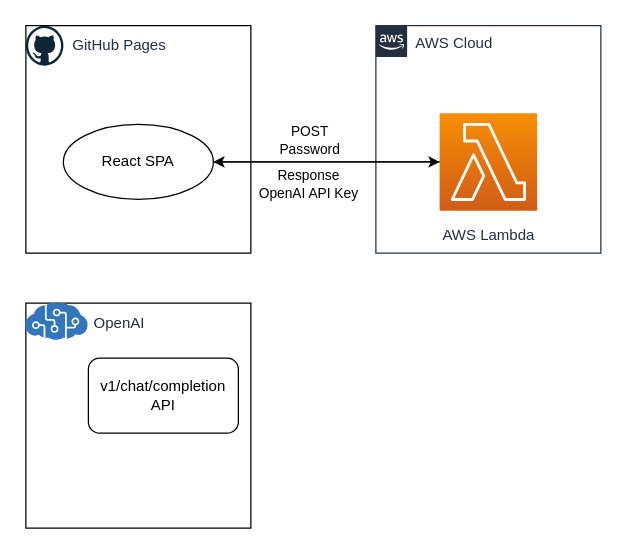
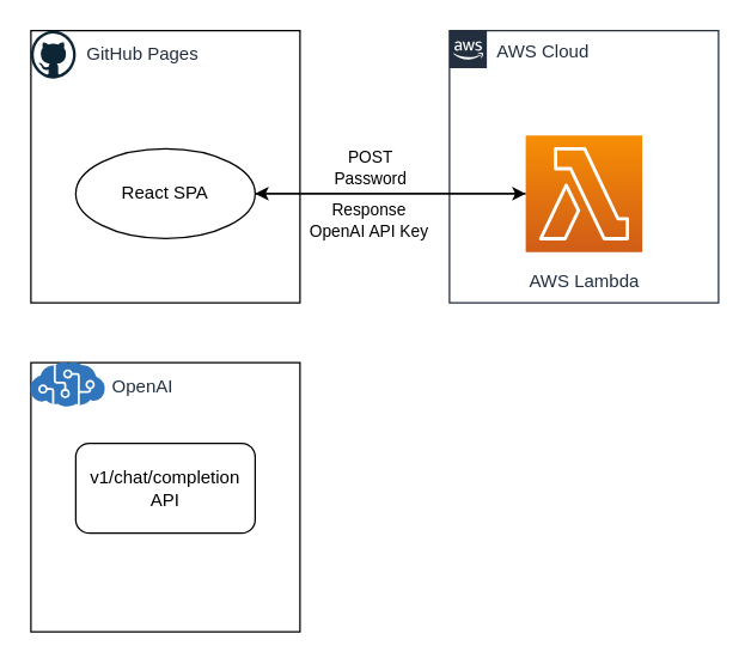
  <mxCell id="0" />
  <mxCell id="1" parent="0" />
  <mxCell id="2" value="" style="rounded=0;whiteSpace=wrap;html=1;fillColor=none;" vertex="1" parent="1"><mxGeometry x="20" y="242" width="180" height="180" as="geometry" /></mxCell>
  <mxCell id="3" value="" style="rounded=0;whiteSpace=wrap;html=1;fillColor=none;" vertex="1" parent="1"><mxGeometry x="20" y="20" width="180" height="182" as="geometry" /></mxCell>
  <mxCell id="4" value="AWS Cloud" style="points=[[0,0],[0.25,0],[0.5,0],[0.75,0],[1,0],[1,0.25],[1,0.5],[1,0.75],[1,1],[0.75,1],[0.5,1],[0.25,1],[0,1],[0,0.75],[0,0.5],[0,0.25]];outlineConnect=0;gradientColor=none;html=1;whiteSpace=wrap;fontSize=12;fontStyle=0;shape=mxgraph.aws4.group;grIcon=mxgraph.aws4.group_aws_cloud_alt;strokeColor=#232F3E;fillColor=none;verticalAlign=top;align=left;spacingLeft=30;fontColor=#232F3E;dashed=0;labelBackgroundColor=#ffffff;" parent="1" vertex="1"><mxGeometry x="300" y="20" width="180" height="182" as="geometry" /></mxCell>
  <mxCell id="5" value="AWS Lambda" style="outlineConnect=0;fontColor=#232F3E;gradientColor=#F78E04;gradientDirection=north;fillColor=#D05C17;strokeColor=#ffffff;dashed=0;verticalLabelPosition=bottom;verticalAlign=top;align=center;html=1;fontSize=12;fontStyle=0;aspect=fixed;shape=mxgraph.aws4.resourceIcon;resIcon=mxgraph.aws4.lambda;labelBackgroundColor=#ffffff;spacingTop=6;" vertex="1" parent="1"><mxGeometry x="351" y="90" width="78" height="78" as="geometry" /></mxCell>
  <mxCell id="6" value="" style="group" vertex="1" connectable="0" parent="1"><mxGeometry x="20" y="20" width="120" height="32" as="geometry" /></mxCell>
  <mxCell id="7" value="&#10;&#10;&lt;span style=&quot;color: rgb(35, 47, 62); font-family: helvetica; font-size: 12px; font-style: normal; font-weight: 400; letter-spacing: normal; text-align: left; text-indent: 0px; text-transform: none; word-spacing: 0px; background-color: rgb(255, 255, 255); display: inline; float: none;&quot;&gt;GitHub Pages&lt;/span&gt;&#10;&#10;" style="text;html=1;strokeColor=none;fillColor=none;align=center;verticalAlign=middle;whiteSpace=wrap;rounded=0;" vertex="1" parent="6"><mxGeometry x="30" y="6" width="90" height="20" as="geometry" /></mxCell>
  <mxCell id="8" value="" style="dashed=0;outlineConnect=0;html=1;align=center;labelPosition=center;verticalLabelPosition=bottom;verticalAlign=top;shape=mxgraph.weblogos.github" vertex="1" parent="6"><mxGeometry width="30" height="32" as="geometry" /></mxCell>
  <mxCell id="9" style="edgeStyle=orthogonalEdgeStyle;rounded=0;orthogonalLoop=1;jettySize=auto;html=1;exitX=1;exitY=0.5;exitDx=0;exitDy=0;" edge="1" parent="1" source="13" target="5"><mxGeometry relative="1" as="geometry" /></mxCell>
  <mxCell id="10" value="POST&lt;br&gt;Password" style="edgeLabel;html=1;align=center;verticalAlign=middle;resizable=0;points=[];" vertex="1" connectable="0" parent="9"><mxGeometry x="-0.087" relative="1" as="geometry"><mxPoint x="-7" y="-18" as="offset" /></mxGeometry></mxCell>
  <mxCell id="11" style="edgeStyle=orthogonalEdgeStyle;rounded=0;orthogonalLoop=1;jettySize=auto;html=1;entryX=1;entryY=0.5;entryDx=0;entryDy=0;" edge="1" parent="1" source="5" target="13"><mxGeometry relative="1" as="geometry"><mxPoint x="310" y="252" as="targetPoint" /></mxGeometry></mxCell>
  <mxCell id="12" value="Response&lt;br&gt;OpenAI API Key" style="edgeLabel;html=1;align=center;verticalAlign=middle;resizable=0;points=[];" vertex="1" connectable="0" parent="11"><mxGeometry x="0.403" y="2" relative="1" as="geometry"><mxPoint x="21" y="15" as="offset" /></mxGeometry></mxCell>
  <mxCell id="13" value="React SPA" style="ellipse;whiteSpace=wrap;html=1;fillColor=none;" vertex="1" parent="1"><mxGeometry x="50" y="99" width="120" height="60" as="geometry" /></mxCell>
- <mxCell id="14" value="v1/chat/completion&lt;br&gt;API" style="rounded=1;whiteSpace=wrap;html=1;fillColor=none;" vertex="1" parent="1"><mxGeometry x="70" y="286" width="120" height="60" as="geometry" /></mxCell>
+ <mxCell id="14" value="v1/chat/completion&lt;br&gt;API" style="rounded=1;whiteSpace=wrap;html=1;fillColor=none;" vertex="1" parent="1"><mxGeometry x="50" y="296" width="120" height="60" as="geometry" /></mxCell>
  <mxCell id="15" value="" style="group" vertex="1" connectable="0" parent="1"><mxGeometry x="20" y="242" width="120" height="32" as="geometry" /></mxCell>
  <mxCell id="16" value="" style="group" vertex="1" connectable="0" parent="15"><mxGeometry width="120" height="32" as="geometry" /></mxCell>
  <mxCell id="17" value="&lt;span style=&quot;background-color: rgb(255 , 255 , 255) ; color: rgb(35 , 47 , 62) ; font-family: &amp;#34;helvetica&amp;#34; ; text-align: left&quot;&gt;OpenAI&lt;/span&gt;" style="text;html=1;strokeColor=none;fillColor=none;align=center;verticalAlign=middle;whiteSpace=wrap;rounded=0;" vertex="1" parent="16"><mxGeometry x="30" y="6" width="90" height="20" as="geometry" /></mxCell>
  <mxCell id="18" value="" style="aspect=fixed;html=1;points=[];align=center;image;fontSize=12;image=img/lib/mscae/Cognitive_Services.svg;fillColor=none;" vertex="1" parent="15"><mxGeometry width="50" height="30" as="geometry" /></mxCell>
